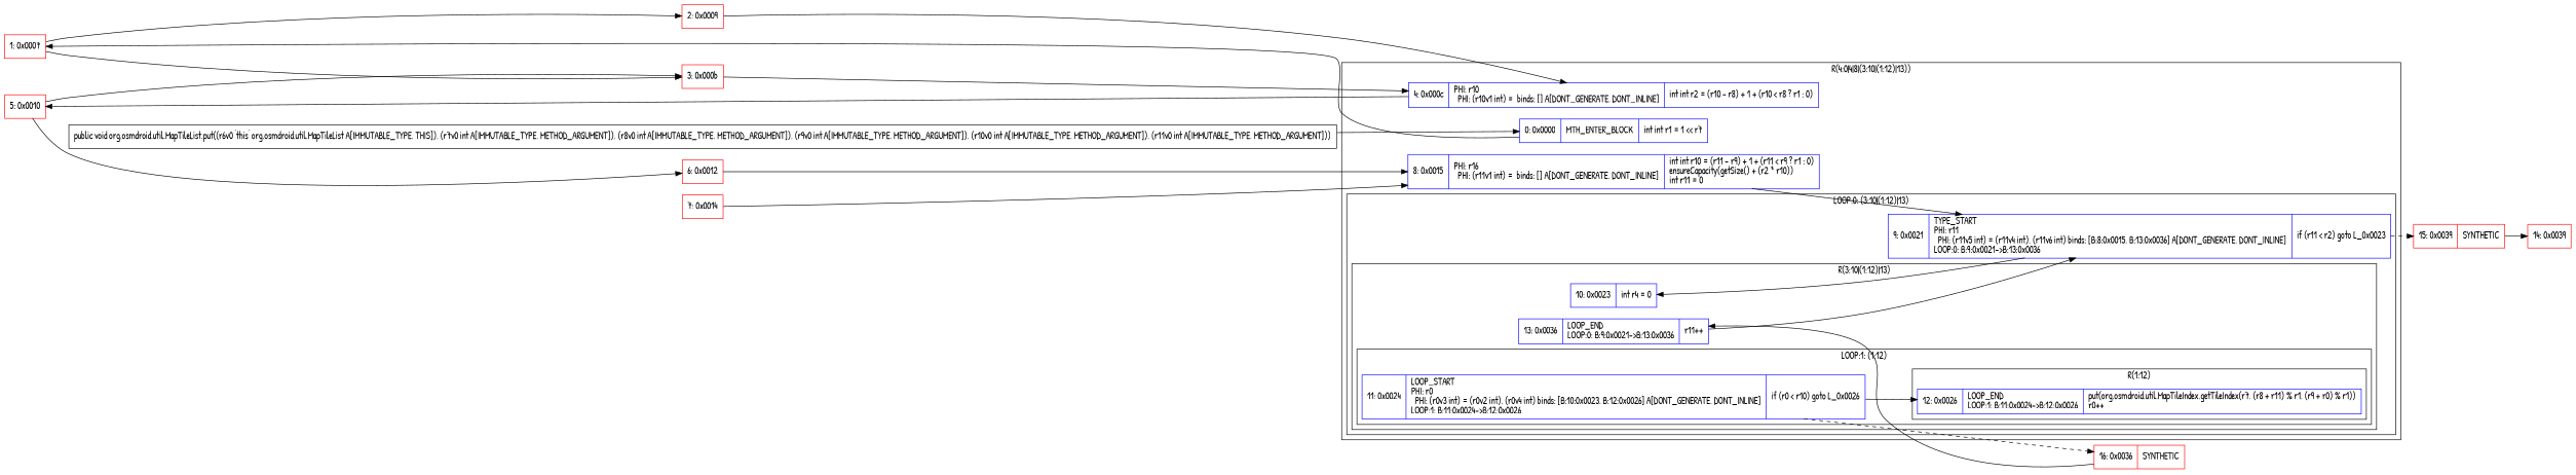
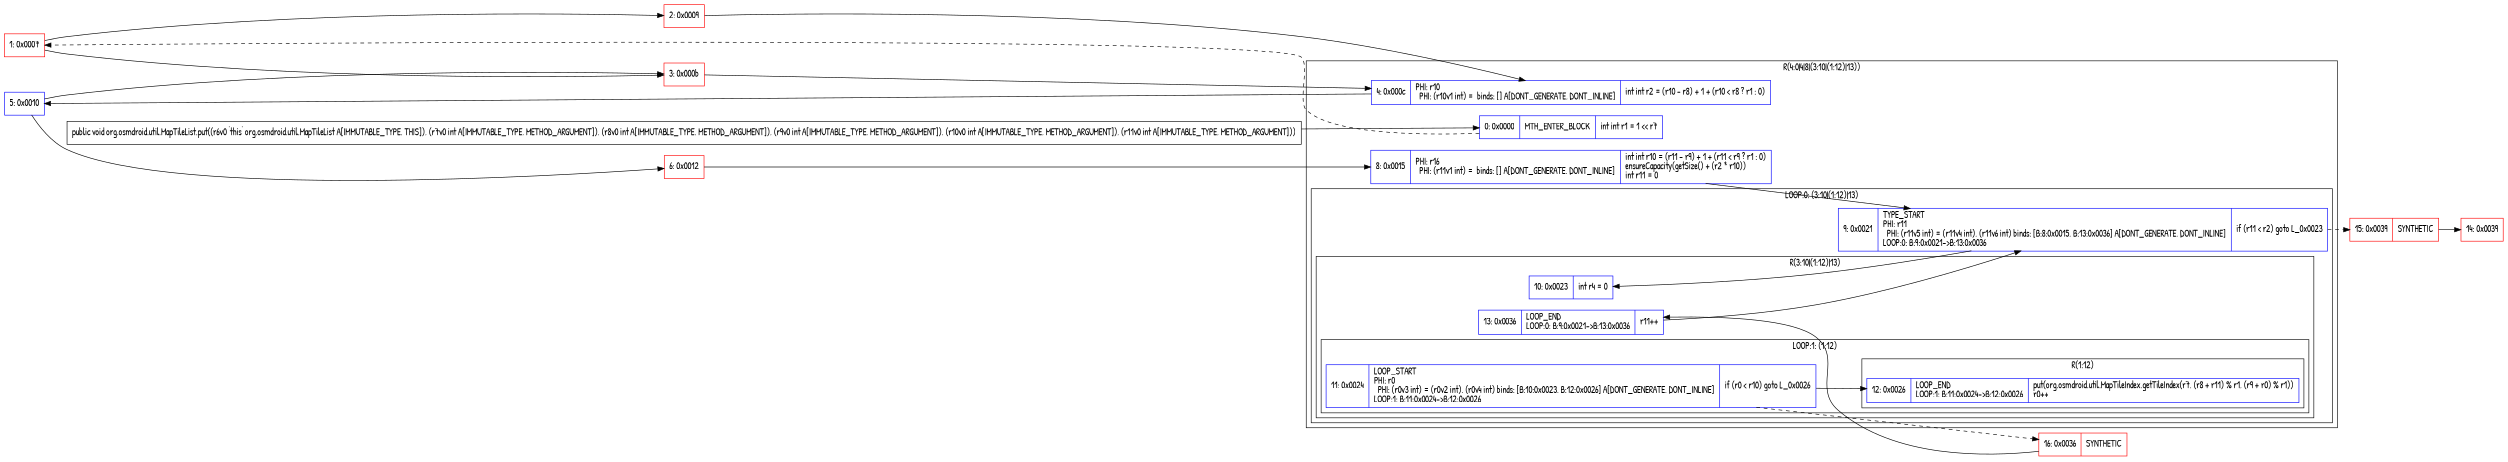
  digraph {
    fontname="Patrick Hand"
    rankdir=LR
    node [color=red fontname="Patrick Hand" shape=record]
    edge [fontname="Patrick Hand"]
    n1 [color=blue label="{12\:\ 0x0026|LOOP_END\lLOOP:1: B:11:0x0024\-\>B:12:0x0026\l|put(org.osmdroid.util.MapTileIndex.getTileIndex(r7, (r8 + r11) % r1, (r9 + r0) % r1))\lr0++\l}"]
    n2 [color=blue label="{11\:\ 0x0024|LOOP_START\lPHI: r0 \l  PHI: (r0v3 int) = (r0v2 int), (r0v4 int) binds: [B:10:0x0023, B:12:0x0026] A[DONT_GENERATE, DONT_INLINE]\lLOOP:1: B:11:0x0024\-\>B:12:0x0026\l|if (r0 \< r10) goto L_0x0026\l}"]
    n3 [color=blue label="{10\:\ 0x0023|int r4 = 0\l}"]
    n4 [color=blue label="{13\:\ 0x0036|LOOP_END\lLOOP:0: B:9:0x0021\-\>B:13:0x0036\l|r11++\l}"]
    n5 [color=blue label="{9\:\ 0x0021|TYPE_START\lPHI: r11 \l  PHI: (r11v5 int) = (r11v4 int), (r11v6 int) binds: [B:8:0x0015, B:13:0x0036] A[DONT_GENERATE, DONT_INLINE]\lLOOP:0: B:9:0x0021\-\>B:13:0x0036\l|if (r11 \< r2) goto L_0x0023\l}"]
    n6 [color=blue label="{0\:\ 0x0000|MTH_ENTER_BLOCK\l|int int r1 = 1 \<\< r7\l}"]
    n7 [color=blue label="{4\:\ 0x000c|PHI: r10 \l  PHI: (r10v1 int) =  binds: [] A[DONT_GENERATE, DONT_INLINE]\l|int int r2 = (r10 \- r8) + 1 + (r10 \< r8 ? r1 : 0)\l}"]
    n8 [color=blue label="{8\:\ 0x0015|PHI: r16 \l  PHI: (r11v1 int) =  binds: [] A[DONT_GENERATE, DONT_INLINE]\l|int int r10 = (r11 \- r9) + 1 + (r11 \< r9 ? r1 : 0)\lensureCapacity(getSize() + (r2 * r10))\lint r11 = 0\l}"]
    n9 [label="{16\:\ 0x0036|SYNTHETIC\l}"]
    n10 [label="{15\:\ 0x0039|SYNTHETIC\l}"]
    n11 [label="{1\:\ 0x0007}"]
-   n12 [label="{5\:\ 0x0010}"]
+   n12 [color=blue label="{5\:\ 0x0010}"]
    n13 [label="{2\:\ 0x0009}"]
    n14 [label="{3\:\ 0x000b}"]
    n15 [label="{6\:\ 0x0012}"]
    n16 [label="{14\:\ 0x0039}"]
-   n17 [label="{7\:\ 0x0014}"]
    n18 [label="{public void org.osmdroid.util.MapTileList.put((r6v0 'this' org.osmdroid.util.MapTileList A[IMMUTABLE_TYPE, THIS]), (r7v0 int A[IMMUTABLE_TYPE, METHOD_ARGUMENT]), (r8v0 int A[IMMUTABLE_TYPE, METHOD_ARGUMENT]), (r9v0 int A[IMMUTABLE_TYPE, METHOD_ARGUMENT]), (r10v0 int A[IMMUTABLE_TYPE, METHOD_ARGUMENT]), (r11v0 int A[IMMUTABLE_TYPE, METHOD_ARGUMENT])) }" color=""]
    subgraph cluster_1 {
      label="R(4:0|4|8|(3:10|(1:12)|13))"
      n6
      n7
      n8
      subgraph cluster_2 {
        label="LOOP:0: (3:10|(1:12)|13)"
        n5
        subgraph cluster_3 {
          label="R(3:10|(1:12)|13)"
          n3
          n4
          subgraph cluster_4 {
            label="LOOP:1: (1:12)"
            n2
            subgraph cluster_5 {
              label="R(1:12)"
              n1
            }
          }
        }
      }
    }
    n2 -> n1
    n2 -> n9 [style=dashed]
    n4 -> n5
    n5 -> n3
    n5 -> n10 [style=dashed]
-   n6 -> n11
+   n6 -> n11 [style=dashed]
    n7 -> n12
    n8 -> n5
    n9 -> n4
    n10 -> n16
    n11 -> n13
    n11 -> n14
    n12 -> n14
    n12 -> n15
    n13 -> n7
    n14 -> n7
    n15 -> n8
-   n17 -> n8
    n18 -> n6
  }
